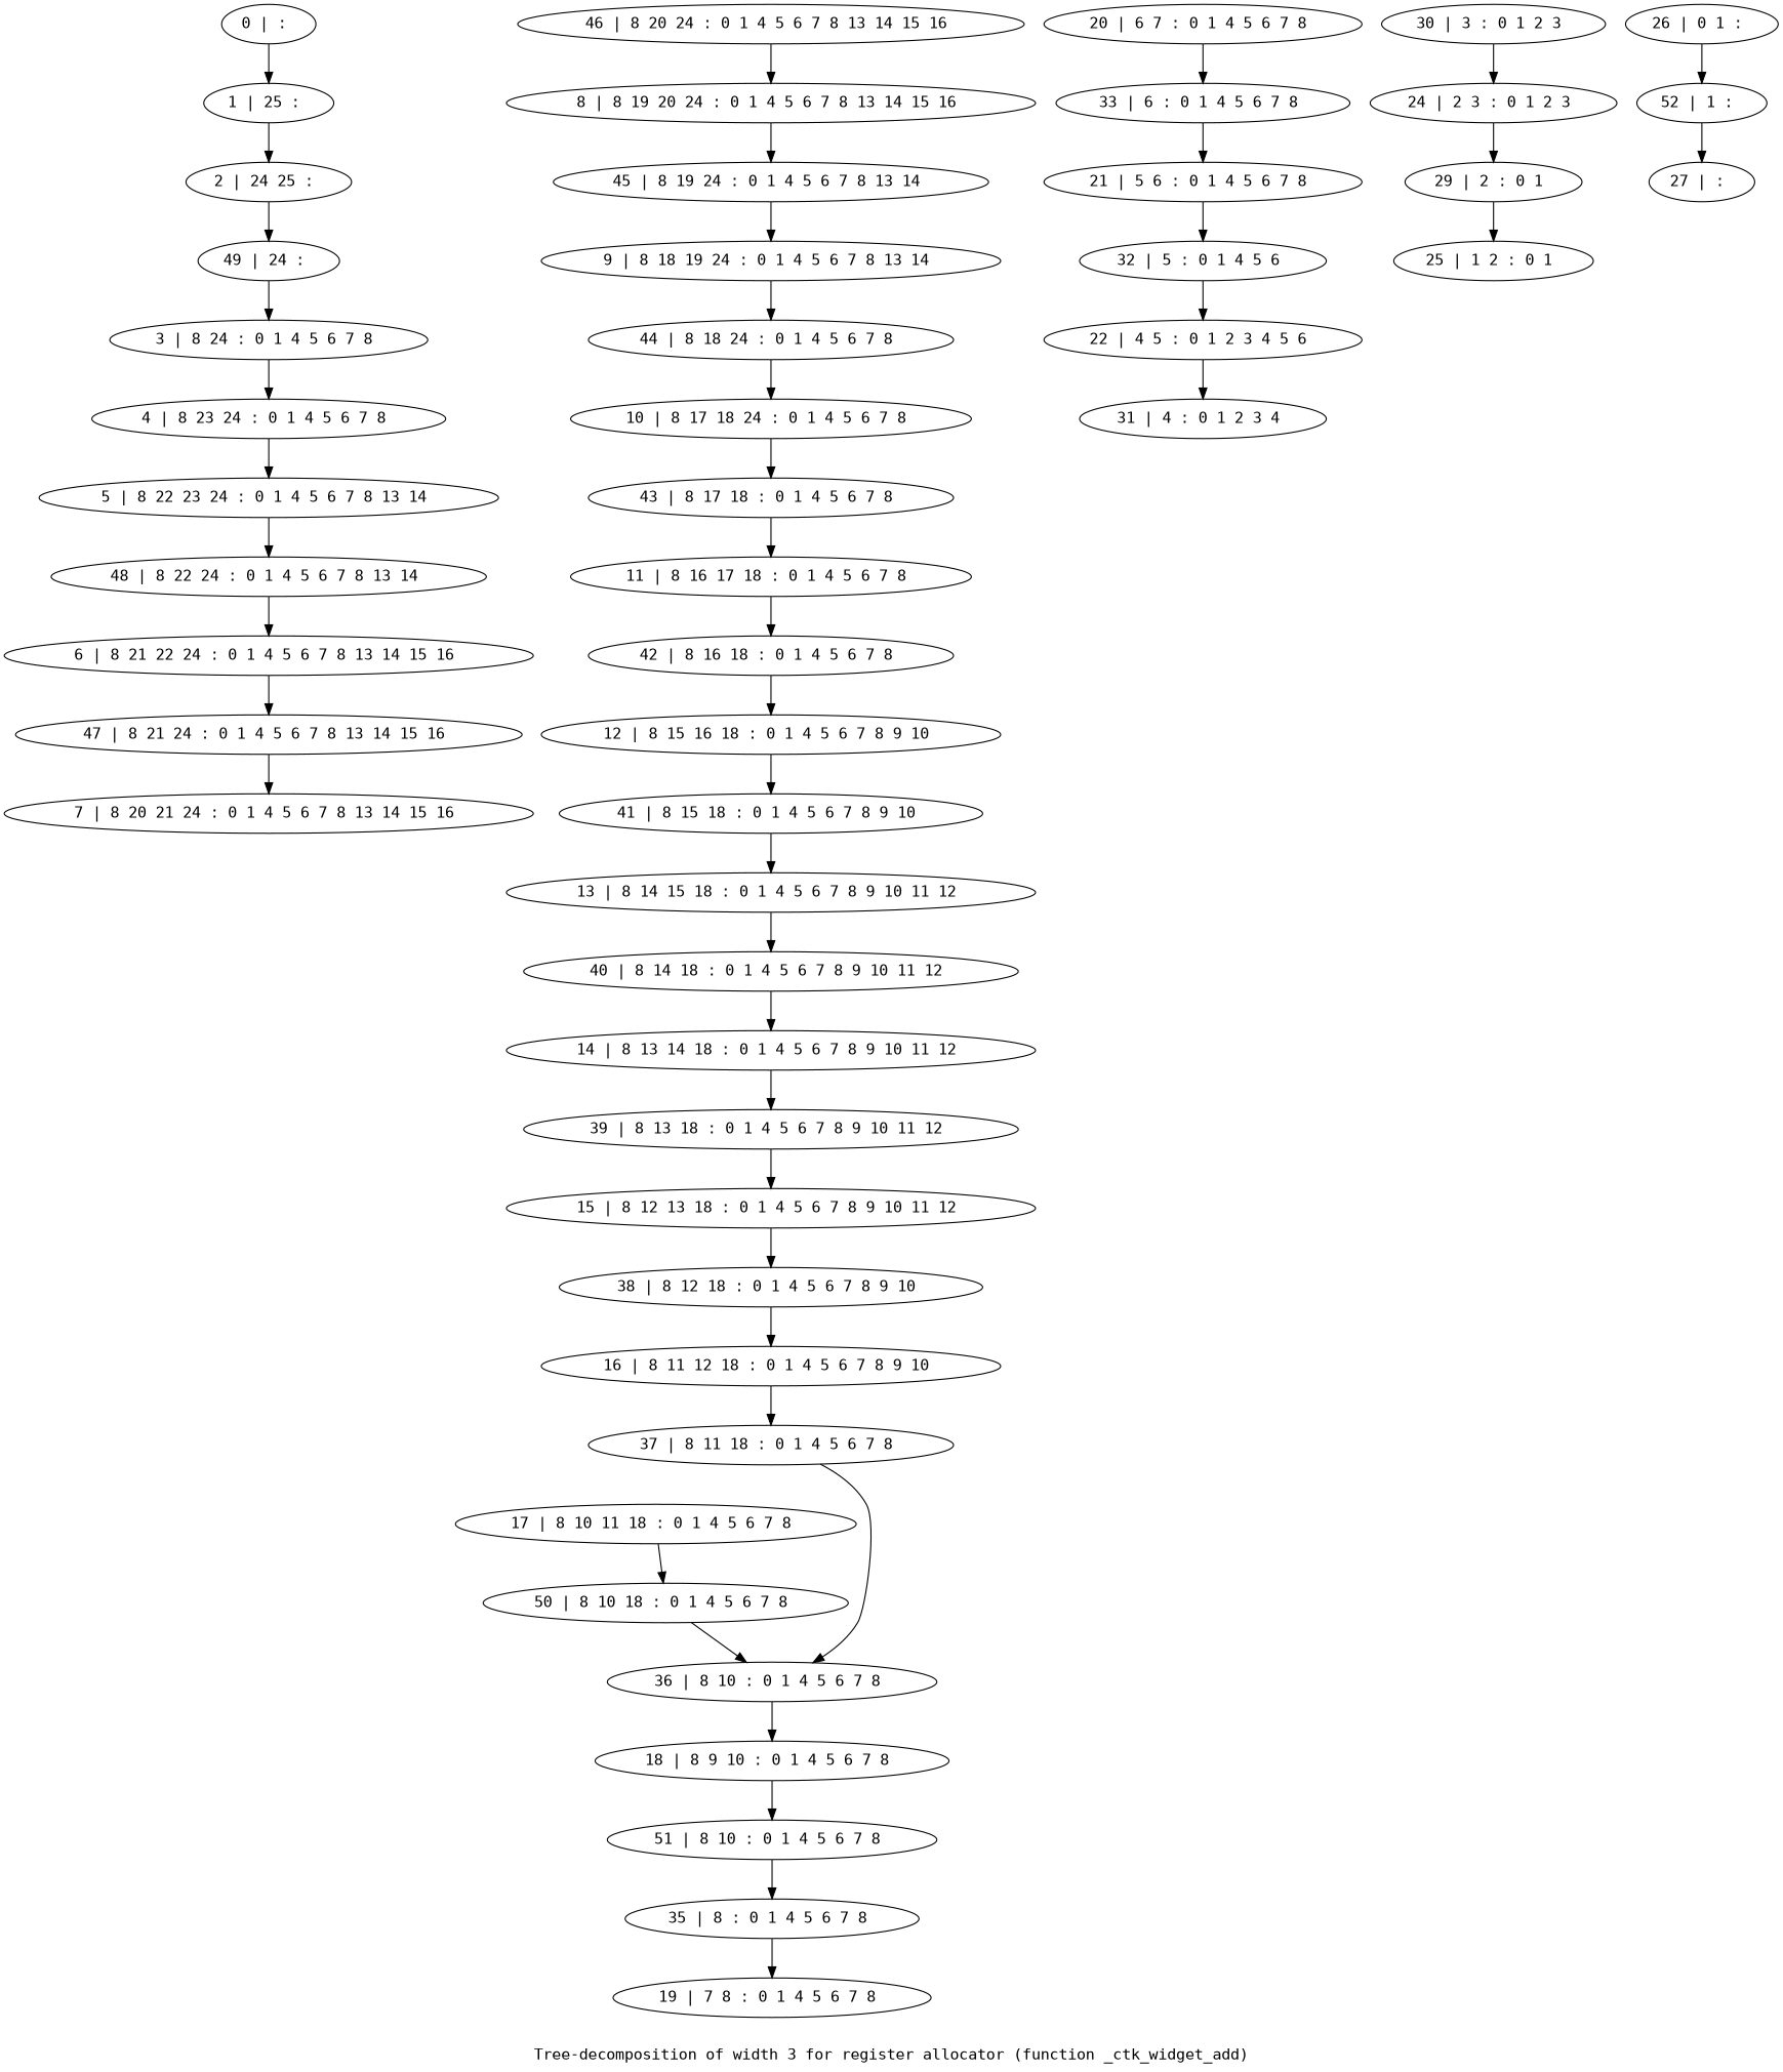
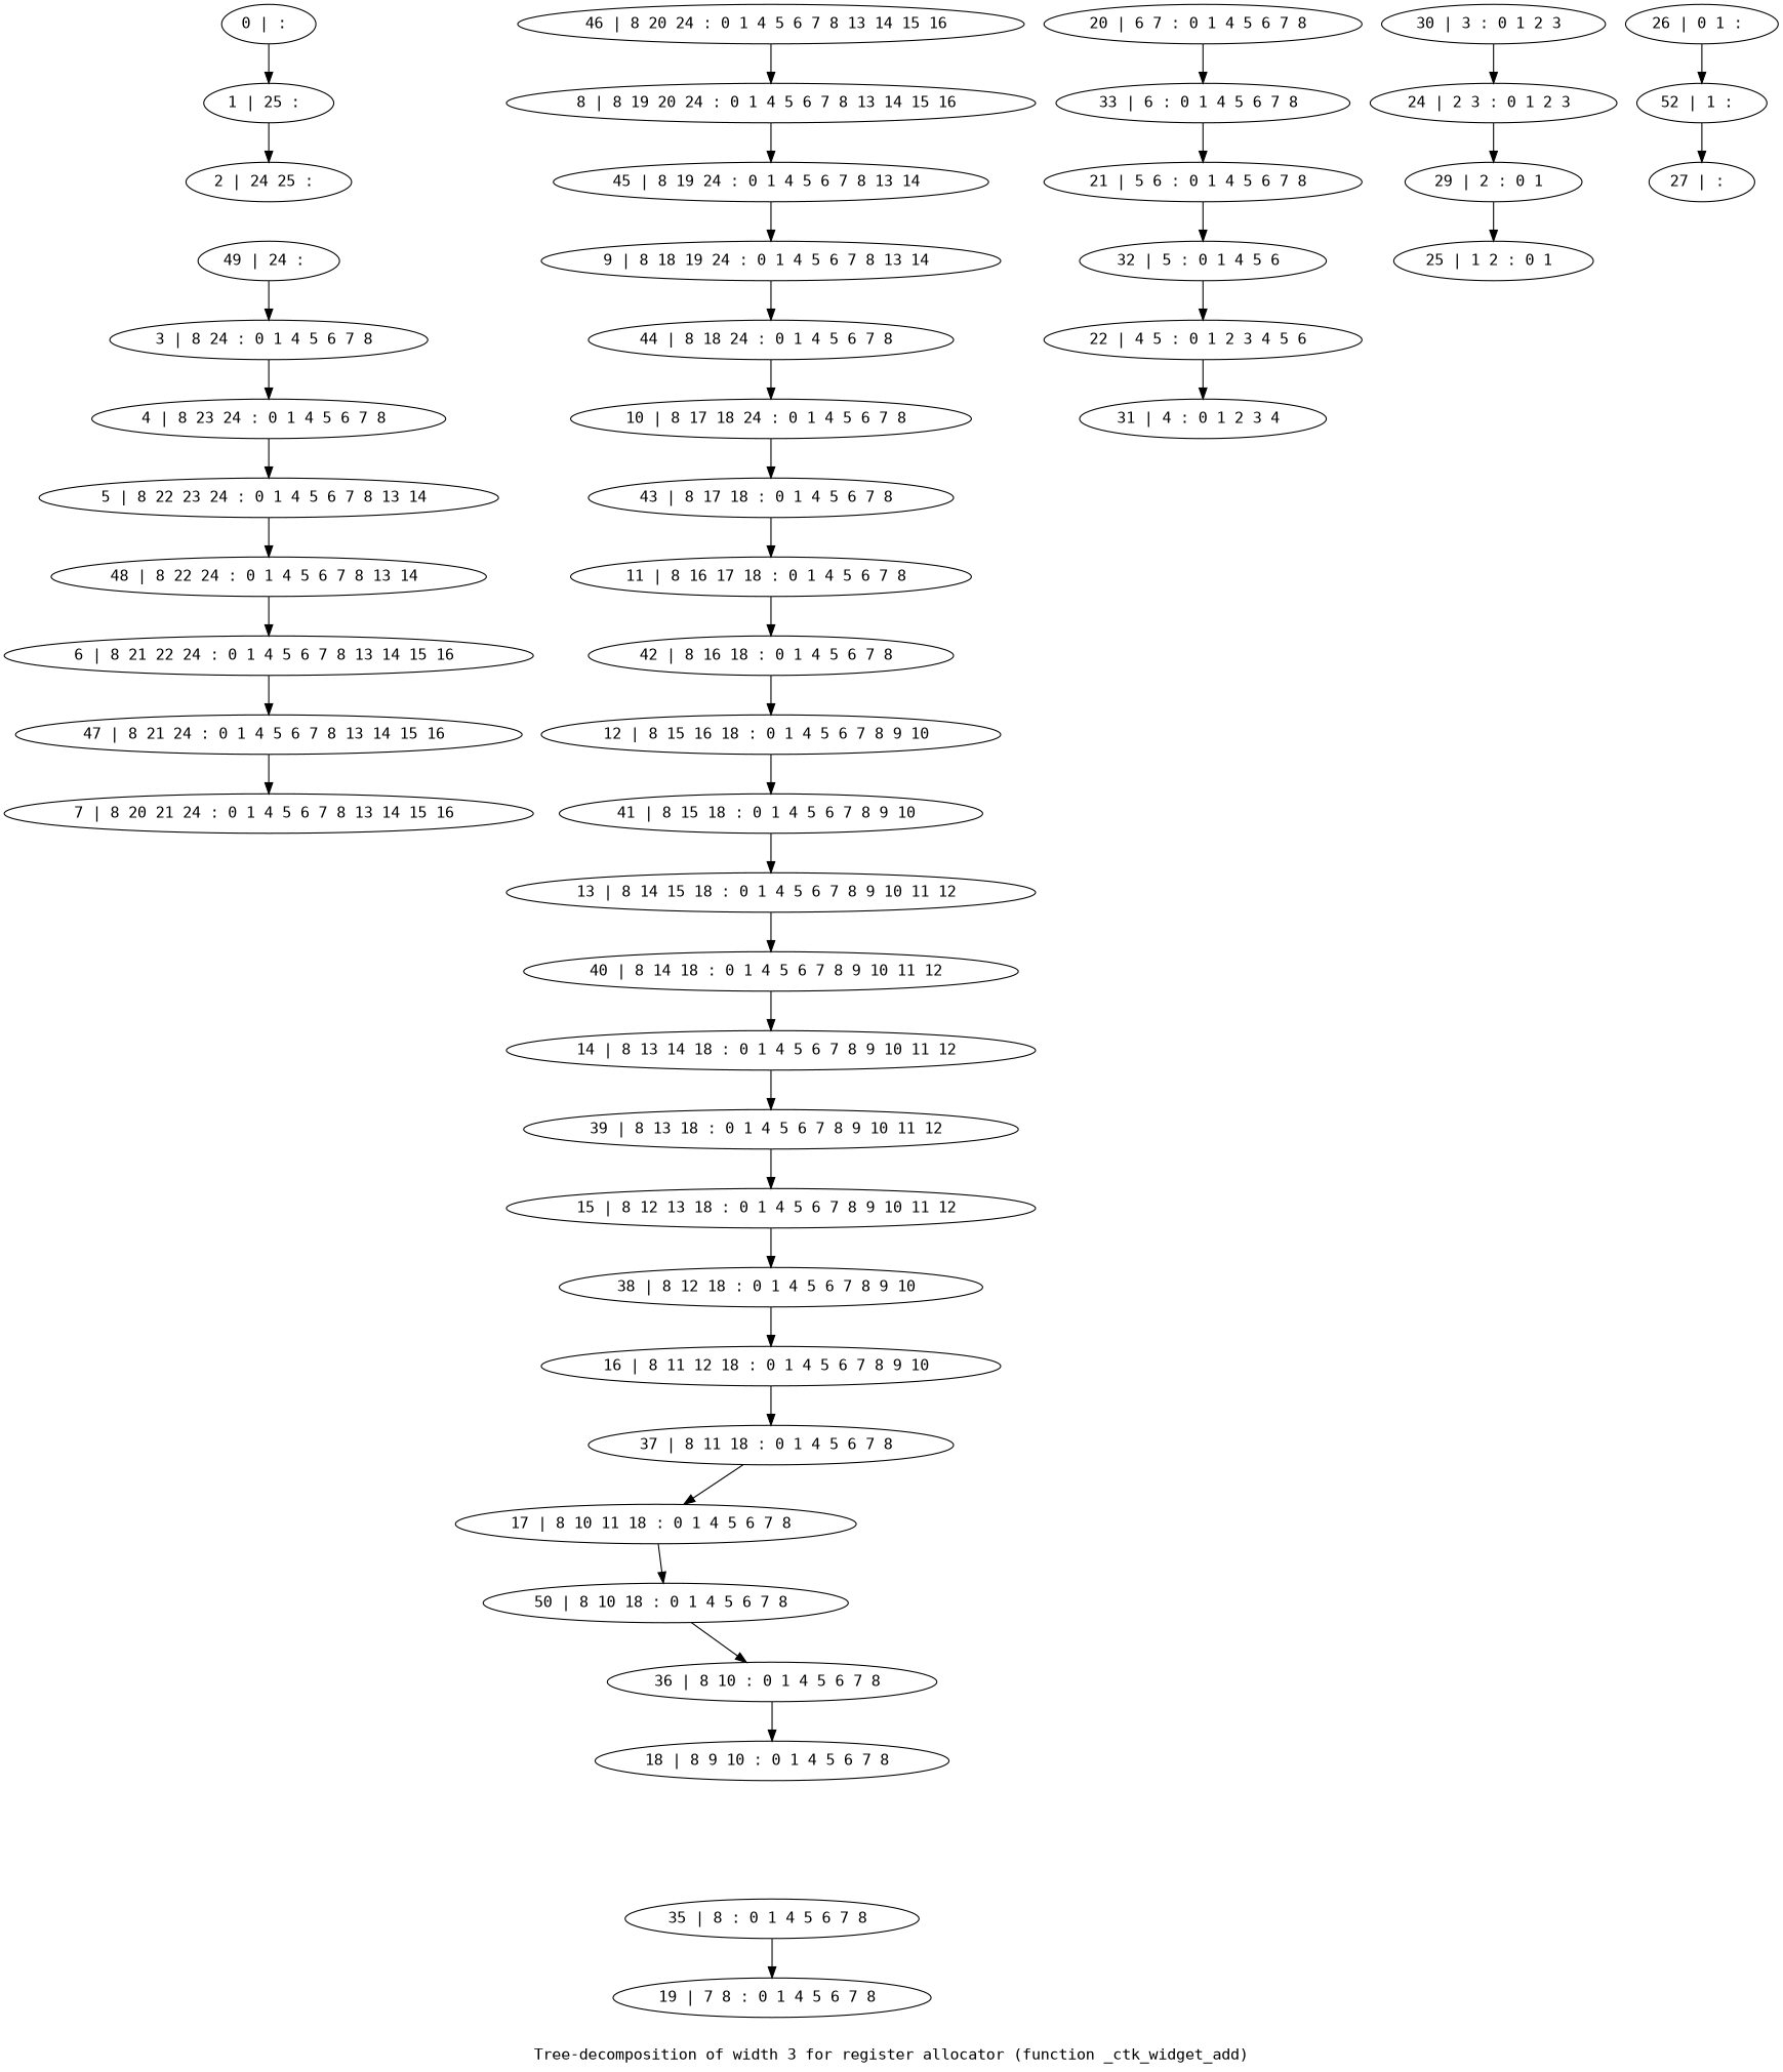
  digraph {
    fontname="DejaVu Sans Mono"
    label="Tree-decomposition of width 3 for register allocator (function _ctk_widget_add)"
    node [fontname="DejaVu Sans Mono"]
    edge [fontname="DejaVu Sans Mono"]
    n1 [label="0 | : "]
    n2 [label="1 | 25 : "]
    n3 [label="2 | 24 25 : "]
    n4 [label="49 | 24 : "]
    n5 [label="3 | 8 24 : 0 1 4 5 6 7 8 "]
    n6 [label="4 | 8 23 24 : 0 1 4 5 6 7 8 "]
    n7 [label="5 | 8 22 23 24 : 0 1 4 5 6 7 8 13 14 "]
    n8 [label="48 | 8 22 24 : 0 1 4 5 6 7 8 13 14 "]
    n9 [label="6 | 8 21 22 24 : 0 1 4 5 6 7 8 13 14 15 16 "]
    n10 [label="47 | 8 21 24 : 0 1 4 5 6 7 8 13 14 15 16 "]
    n11 [label="7 | 8 20 21 24 : 0 1 4 5 6 7 8 13 14 15 16 "]
    n12 [label="46 | 8 20 24 : 0 1 4 5 6 7 8 13 14 15 16 "]
    n13 [label="8 | 8 19 20 24 : 0 1 4 5 6 7 8 13 14 15 16 "]
    n14 [label="45 | 8 19 24 : 0 1 4 5 6 7 8 13 14 "]
    n15 [label="9 | 8 18 19 24 : 0 1 4 5 6 7 8 13 14 "]
    n16 [label="44 | 8 18 24 : 0 1 4 5 6 7 8 "]
    n17 [label="10 | 8 17 18 24 : 0 1 4 5 6 7 8 "]
    n18 [label="43 | 8 17 18 : 0 1 4 5 6 7 8 "]
    n19 [label="11 | 8 16 17 18 : 0 1 4 5 6 7 8 "]
    n20 [label="42 | 8 16 18 : 0 1 4 5 6 7 8 "]
    n21 [label="12 | 8 15 16 18 : 0 1 4 5 6 7 8 9 10 "]
    n22 [label="41 | 8 15 18 : 0 1 4 5 6 7 8 9 10 "]
    n23 [label="13 | 8 14 15 18 : 0 1 4 5 6 7 8 9 10 11 12 "]
    n24 [label="40 | 8 14 18 : 0 1 4 5 6 7 8 9 10 11 12 "]
    n25 [label="14 | 8 13 14 18 : 0 1 4 5 6 7 8 9 10 11 12 "]
    n26 [label="39 | 8 13 18 : 0 1 4 5 6 7 8 9 10 11 12 "]
    n27 [label="15 | 8 12 13 18 : 0 1 4 5 6 7 8 9 10 11 12 "]
    n28 [label="38 | 8 12 18 : 0 1 4 5 6 7 8 9 10 "]
    n29 [label="16 | 8 11 12 18 : 0 1 4 5 6 7 8 9 10 "]
    n30 [label="37 | 8 11 18 : 0 1 4 5 6 7 8 "]
    n31 [label="17 | 8 10 11 18 : 0 1 4 5 6 7 8 "]
    n32 [label="50 | 8 10 18 : 0 1 4 5 6 7 8 "]
    n33 [label="36 | 8 10 : 0 1 4 5 6 7 8 "]
    n34 [label="18 | 8 9 10 : 0 1 4 5 6 7 8 "]
-   n35 [label="51 | 8 10 : 0 1 4 5 6 7 8 "]
    n36 [label="35 | 8 : 0 1 4 5 6 7 8 "]
    n37 [label="19 | 7 8 : 0 1 4 5 6 7 8 "]
    n38 [label="20 | 6 7 : 0 1 4 5 6 7 8 "]
    n39 [label="33 | 6 : 0 1 4 5 6 7 8 "]
    n40 [label="21 | 5 6 : 0 1 4 5 6 7 8 "]
    n41 [label="32 | 5 : 0 1 4 5 6 "]
    n42 [label="22 | 4 5 : 0 1 2 3 4 5 6 "]
    n43 [label="31 | 4 : 0 1 2 3 4 "]
    n44 [label="30 | 3 : 0 1 2 3 "]
    n45 [label="24 | 2 3 : 0 1 2 3 "]
    n46 [label="29 | 2 : 0 1 "]
    n47 [label="25 | 1 2 : 0 1 "]
    n48 [label="26 | 0 1 : "]
    n49 [label="52 | 1 : "]
    n50 [label="27 | : "]
    n1 -> n2
    n2 -> n3
-   n3 -> n4
    n4 -> n5
    n5 -> n6
    n6 -> n7
    n7 -> n8
    n8 -> n9
    n9 -> n10
    n10 -> n11
    n12 -> n13
    n13 -> n14
    n14 -> n15
    n15 -> n16
    n16 -> n17
    n17 -> n18
    n18 -> n19
    n19 -> n20
    n20 -> n21
    n21 -> n22
    n22 -> n23
    n23 -> n24
    n24 -> n25
    n25 -> n26
    n26 -> n27
    n27 -> n28
    n28 -> n29
    n29 -> n30
-   n30 -> n33
+   n30 -> n31
    n31 -> n32
    n32 -> n33
    n33 -> n34
-   n34 -> n35
-   n35 -> n36
    n36 -> n37
    n38 -> n39
    n39 -> n40
    n40 -> n41
    n41 -> n42
    n42 -> n43
    n44 -> n45
    n45 -> n46
    n46 -> n47
    n48 -> n49
    n49 -> n50
  }
